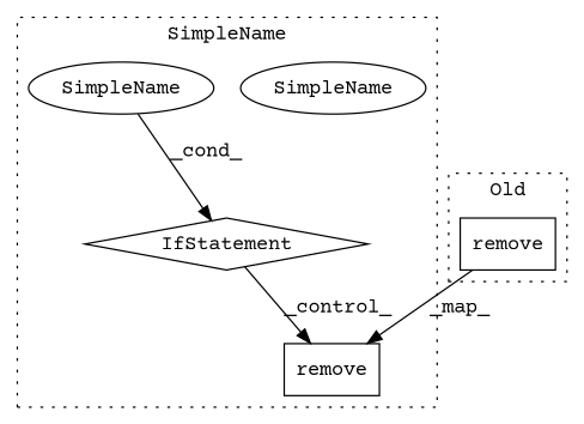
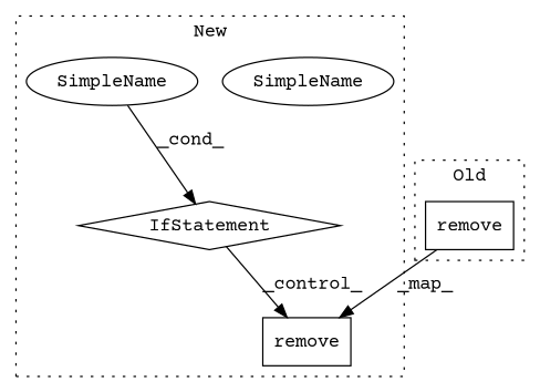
  digraph {
    fontname="Courier Prime"
    node [a=32 l="7,1" s=12179 shape=box fontname="Courier Prime"]
    edge [fontname="Courier Prime"]
    n1 [label=remove s="12205,12224"]
    n2 [a=25 l="4,2" label=IfStatement s="12175,12192" shape=diamond]
    n3 [a=42 l=13 label=SimpleName shape=ellipse]
    n4 [a=42 l=13 label=SimpleName shape=ellipse]
    n5 [label=remove s="11593,11612"]
    subgraph cluster_1 {
-     label=SimpleName
+     label=New
      style=dotted
      n1
      n2
      n3
      n4
    }
    subgraph cluster_2 {
      label=Old
      style=dotted
      n5
    }
    n2 -> n1 [label=_control_]
    n4 -> n2 [label=_cond_]
    n5 -> n1 [label=_map_]
  }
